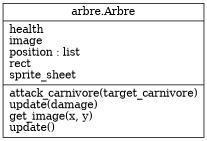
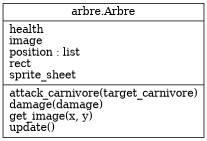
  digraph {
    rankdir=BT
-   n1 [color=black fontcolor=black label="{arbre.Arbre|health\limage\lposition : list\lrect\lsprite_sheet\l|attack_carnivore(target_carnivore)\lupdate(damage)\lget_image(x, y)\lupdate()\l}" shape=record style=solid]
+   n1 [color=black fontcolor=black label="{arbre.Arbre|health\limage\lposition : list\lrect\lsprite_sheet\l|attack_carnivore(target_carnivore)\ldamage(damage)\lget_image(x, y)\lupdate()\l}" shape=record style=solid]
  }
